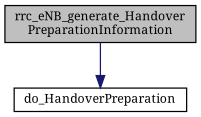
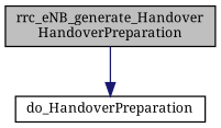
  digraph {
    rankdir=TB
    fontname="Noto Serif"
    node [color=black fontname="Noto Serif" fontsize=10 shape=record style=filled]
-   n1 [fillcolor=grey75 fontcolor=black height=0.2 label="rrc_eNB_generate_Handover\lPreparationInformation" width=0.4]
+   n1 [fillcolor=grey75 fontcolor=black height=0.2 label="rrc_eNB_generate_Handover\lHandoverPreparation" width=0.4]
    n2 [fillcolor=white height=0.2 label=do_HandoverPreparation width=0.4]
    n1 -> n2 [color=midnightblue fontname="Noto Serif" fontsize=10 labelfontname=Helvetica labelfontsize=10 style=solid]
  }
